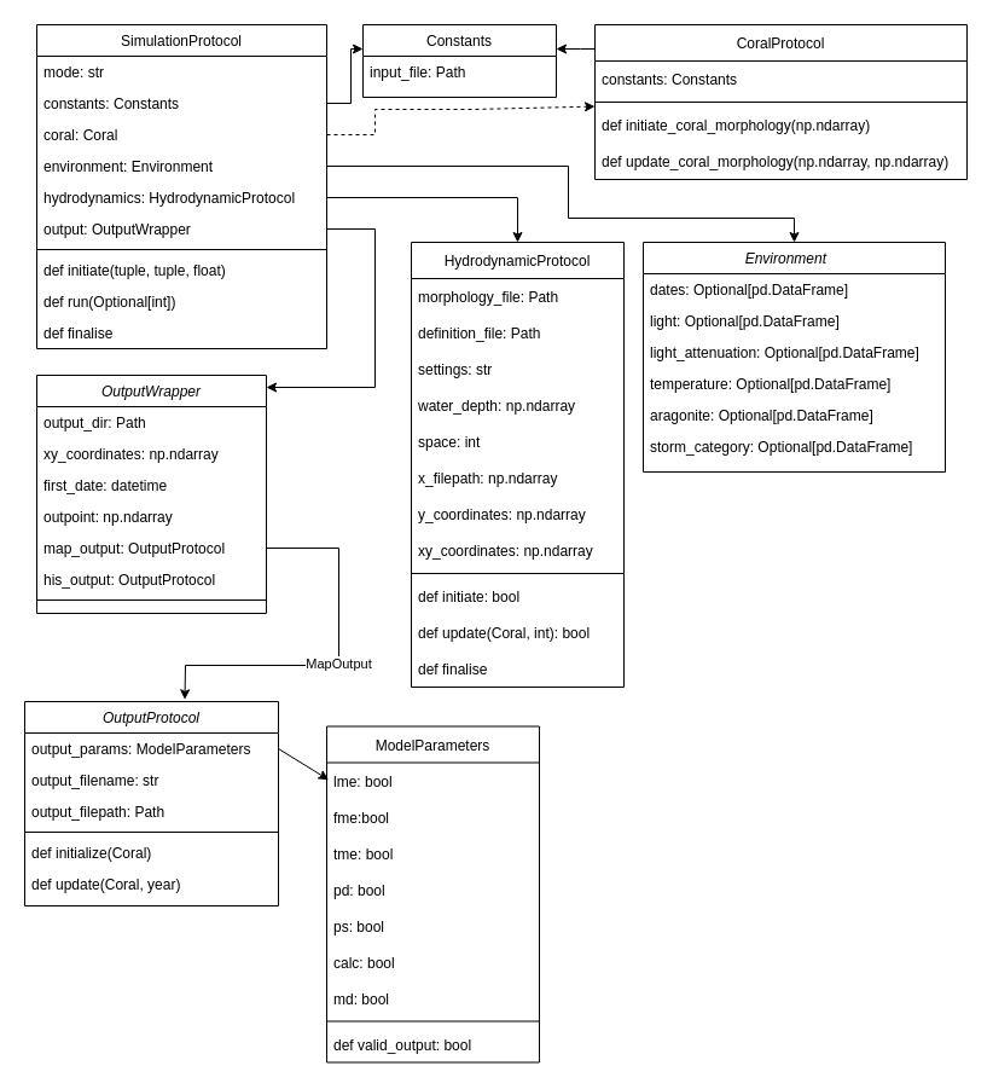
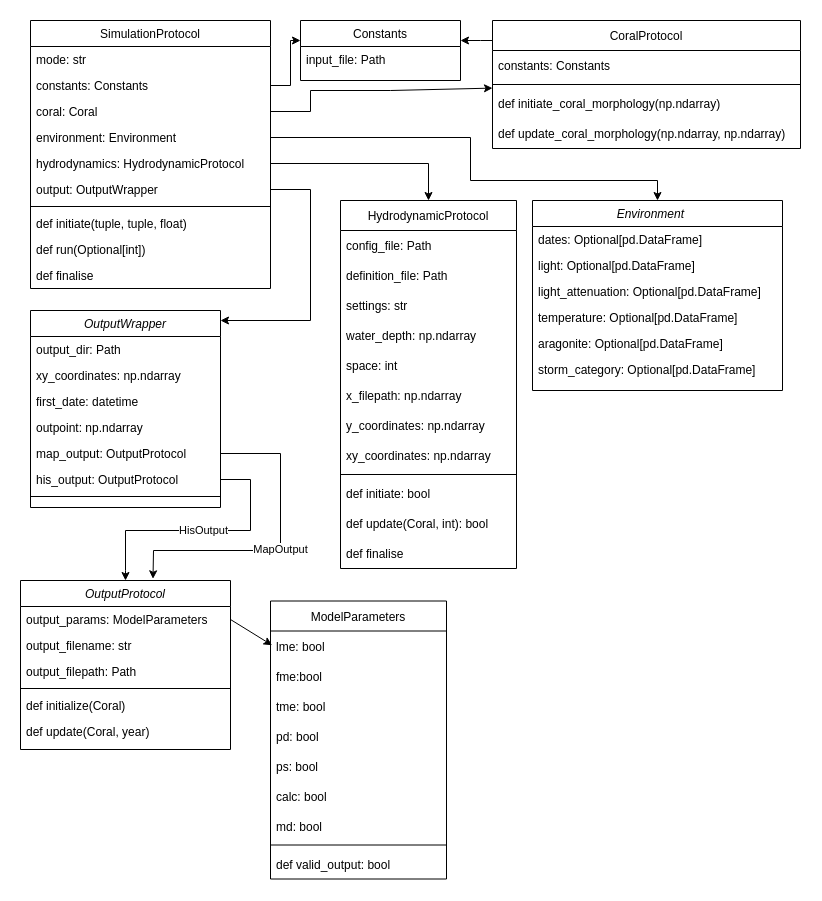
  <mxCell id="0" />
  <mxCell id="1" parent="0" />
  <mxCell id="2" value="Environment    " style="swimlane;fontStyle=2;align=center;verticalAlign=top;childLayout=stackLayout;horizontal=1;startSize=26;horizontalStack=0;resizeParent=1;resizeLast=0;collapsible=1;marginBottom=0;rounded=0;shadow=0;strokeWidth=1;" parent="1" vertex="1"><mxGeometry x="532" y="200" width="250" height="190" as="geometry"><mxRectangle x="230" y="140" width="160" height="26" as="alternateBounds" /></mxGeometry></mxCell>
  <mxCell id="3" value="dates: Optional[pd.DataFrame]" style="text;align=left;verticalAlign=top;spacingLeft=4;spacingRight=4;overflow=hidden;rotatable=0;points=[[0,0.5],[1,0.5]];portConstraint=eastwest;" parent="2" vertex="1"><mxGeometry y="26" width="250" height="26" as="geometry" /></mxCell>
  <mxCell id="4" value="light: Optional[pd.DataFrame]" style="text;align=left;verticalAlign=top;spacingLeft=4;spacingRight=4;overflow=hidden;rotatable=0;points=[[0,0.5],[1,0.5]];portConstraint=eastwest;rounded=0;shadow=0;html=0;" parent="2" vertex="1"><mxGeometry y="52" width="250" height="26" as="geometry" /></mxCell>
  <mxCell id="5" value="light_attenuation: Optional[pd.DataFrame]" style="text;align=left;verticalAlign=top;spacingLeft=4;spacingRight=4;overflow=hidden;rotatable=0;points=[[0,0.5],[1,0.5]];portConstraint=eastwest;rounded=0;shadow=0;html=0;" parent="2" vertex="1"><mxGeometry y="78" width="250" height="26" as="geometry" /></mxCell>
  <mxCell id="6" value="temperature: Optional[pd.DataFrame]" style="text;align=left;verticalAlign=top;spacingLeft=4;spacingRight=4;overflow=hidden;rotatable=0;points=[[0,0.5],[1,0.5]];portConstraint=eastwest;" parent="2" vertex="1"><mxGeometry y="104" width="250" height="26" as="geometry" /></mxCell>
  <mxCell id="7" value="aragonite: Optional[pd.DataFrame]" style="text;align=left;verticalAlign=top;spacingLeft=4;spacingRight=4;overflow=hidden;rotatable=0;points=[[0,0.5],[1,0.5]];portConstraint=eastwest;" parent="2" vertex="1"><mxGeometry y="130" width="250" height="26" as="geometry" /></mxCell>
  <mxCell id="8" value="storm_category: Optional[pd.DataFrame]" style="text;align=left;verticalAlign=top;spacingLeft=4;spacingRight=4;overflow=hidden;rotatable=0;points=[[0,0.5],[1,0.5]];portConstraint=eastwest;" parent="2" vertex="1"><mxGeometry y="156" width="250" height="26" as="geometry" /></mxCell>
  <mxCell id="9" value="Constants" style="swimlane;fontStyle=0;align=center;verticalAlign=top;childLayout=stackLayout;horizontal=1;startSize=26;horizontalStack=0;resizeParent=1;resizeLast=0;collapsible=1;marginBottom=0;rounded=0;shadow=0;strokeWidth=1;" parent="1" vertex="1"><mxGeometry x="300" y="20" width="160" height="60" as="geometry"><mxRectangle x="130" y="380" width="160" height="26" as="alternateBounds" /></mxGeometry></mxCell>
  <mxCell id="10" value="input_file: Path" style="text;align=left;verticalAlign=top;spacingLeft=4;spacingRight=4;overflow=hidden;rotatable=0;points=[[0,0.5],[1,0.5]];portConstraint=eastwest;" parent="9" vertex="1"><mxGeometry y="26" width="160" height="26" as="geometry" /></mxCell>
  <mxCell id="11" value="SimulationProtocol" style="swimlane;fontStyle=0;align=center;verticalAlign=top;childLayout=stackLayout;horizontal=1;startSize=26;horizontalStack=0;resizeParent=1;resizeLast=0;collapsible=1;marginBottom=0;rounded=0;shadow=0;strokeWidth=1;" parent="1" vertex="1"><mxGeometry x="30" y="20" width="240" height="268" as="geometry"><mxRectangle x="550" y="140" width="160" height="26" as="alternateBounds" /></mxGeometry></mxCell>
  <mxCell id="12" value="mode: str" style="text;align=left;verticalAlign=top;spacingLeft=4;spacingRight=4;overflow=hidden;rotatable=0;points=[[0,0.5],[1,0.5]];portConstraint=eastwest;rounded=0;shadow=0;html=0;" parent="11" vertex="1"><mxGeometry y="26" width="240" height="26" as="geometry" /></mxCell>
  <mxCell id="13" value="constants: Constants" style="text;align=left;verticalAlign=top;spacingLeft=4;spacingRight=4;overflow=hidden;rotatable=0;points=[[0,0.5],[1,0.5]];portConstraint=eastwest;rounded=0;shadow=0;html=0;" parent="11" vertex="1"><mxGeometry y="52" width="240" height="26" as="geometry" /></mxCell>
  <mxCell id="14" value="coral: Coral" style="text;align=left;verticalAlign=top;spacingLeft=4;spacingRight=4;overflow=hidden;rotatable=0;points=[[0,0.5],[1,0.5]];portConstraint=eastwest;rounded=0;shadow=0;html=0;" parent="11" vertex="1"><mxGeometry y="78" width="240" height="26" as="geometry" /></mxCell>
  <mxCell id="15" value="environment: Environment" style="text;align=left;verticalAlign=top;spacingLeft=4;spacingRight=4;overflow=hidden;rotatable=0;points=[[0,0.5],[1,0.5]];portConstraint=eastwest;" parent="11" vertex="1"><mxGeometry y="104" width="240" height="26" as="geometry" /></mxCell>
  <mxCell id="16" value="hydrodynamics: HydrodynamicProtocol" style="text;align=left;verticalAlign=top;spacingLeft=4;spacingRight=4;overflow=hidden;rotatable=0;points=[[0,0.5],[1,0.5]];portConstraint=eastwest;rounded=0;shadow=0;html=0;" parent="11" vertex="1"><mxGeometry y="130" width="240" height="26" as="geometry" /></mxCell>
  <mxCell id="17" value="output: OutputWrapper" style="text;align=left;verticalAlign=top;spacingLeft=4;spacingRight=4;overflow=hidden;rotatable=0;points=[[0,0.5],[1,0.5]];portConstraint=eastwest;rounded=0;shadow=0;html=0;" parent="11" vertex="1"><mxGeometry y="156" width="240" height="26" as="geometry" /></mxCell>
  <mxCell id="18" value="" style="line;html=1;strokeWidth=1;align=left;verticalAlign=middle;spacingTop=-1;spacingLeft=3;spacingRight=3;rotatable=0;labelPosition=right;points=[];portConstraint=eastwest;" parent="11" vertex="1"><mxGeometry y="182" width="240" height="8" as="geometry" /></mxCell>
  <mxCell id="19" value="def initiate(tuple, tuple, float)" style="text;align=left;verticalAlign=top;spacingLeft=4;spacingRight=4;overflow=hidden;rotatable=0;points=[[0,0.5],[1,0.5]];portConstraint=eastwest;rounded=0;shadow=0;html=0;" parent="11" vertex="1"><mxGeometry y="190" width="240" height="26" as="geometry" /></mxCell>
  <mxCell id="20" value="def run(Optional[int])" style="text;align=left;verticalAlign=top;spacingLeft=4;spacingRight=4;overflow=hidden;rotatable=0;points=[[0,0.5],[1,0.5]];portConstraint=eastwest;rounded=0;shadow=0;html=0;" parent="11" vertex="1"><mxGeometry y="216" width="240" height="26" as="geometry" /></mxCell>
  <mxCell id="21" value="def finalise" style="text;align=left;verticalAlign=top;spacingLeft=4;spacingRight=4;overflow=hidden;rotatable=0;points=[[0,0.5],[1,0.5]];portConstraint=eastwest;rounded=0;shadow=0;html=0;" parent="11" vertex="1"><mxGeometry y="242" width="240" height="26" as="geometry" /></mxCell>
  <mxCell id="22" style="edgeStyle=orthogonalEdgeStyle;rounded=0;orthogonalLoop=1;jettySize=auto;html=1;exitX=1;exitY=0.5;exitDx=0;exitDy=0;" parent="1" source="13" target="9" edge="1"><mxGeometry relative="1" as="geometry"><Array as="points"><mxPoint x="290" y="85" /><mxPoint x="290" y="40" /></Array></mxGeometry></mxCell>
  <mxCell id="23" value="OutputWrapper" style="swimlane;fontStyle=2;align=center;verticalAlign=top;childLayout=stackLayout;horizontal=1;startSize=26;horizontalStack=0;resizeParent=1;resizeLast=0;collapsible=1;marginBottom=0;rounded=0;shadow=0;strokeWidth=1;" parent="1" vertex="1"><mxGeometry x="30" y="310" width="190" height="197" as="geometry"><mxRectangle x="230" y="140" width="160" height="26" as="alternateBounds" /></mxGeometry></mxCell>
  <mxCell id="24" value="output_dir: Path" style="text;align=left;verticalAlign=top;spacingLeft=4;spacingRight=4;overflow=hidden;rotatable=0;points=[[0,0.5],[1,0.5]];portConstraint=eastwest;" parent="23" vertex="1"><mxGeometry y="26" width="190" height="26" as="geometry" /></mxCell>
  <mxCell id="25" value="xy_coordinates: np.ndarray" style="text;align=left;verticalAlign=top;spacingLeft=4;spacingRight=4;overflow=hidden;rotatable=0;points=[[0,0.5],[1,0.5]];portConstraint=eastwest;rounded=0;shadow=0;html=0;" parent="23" vertex="1"><mxGeometry y="52" width="190" height="26" as="geometry" /></mxCell>
  <mxCell id="26" value="first_date: datetime" style="text;align=left;verticalAlign=top;spacingLeft=4;spacingRight=4;overflow=hidden;rotatable=0;points=[[0,0.5],[1,0.5]];portConstraint=eastwest;rounded=0;shadow=0;html=0;" parent="23" vertex="1"><mxGeometry y="78" width="190" height="26" as="geometry" /></mxCell>
  <mxCell id="27" value="outpoint: np.ndarray" style="text;align=left;verticalAlign=top;spacingLeft=4;spacingRight=4;overflow=hidden;rotatable=0;points=[[0,0.5],[1,0.5]];portConstraint=eastwest;" parent="23" vertex="1"><mxGeometry y="104" width="190" height="26" as="geometry" /></mxCell>
  <mxCell id="28" value="map_output: OutputProtocol" style="text;align=left;verticalAlign=top;spacingLeft=4;spacingRight=4;overflow=hidden;rotatable=0;points=[[0,0.5],[1,0.5]];portConstraint=eastwest;" parent="23" vertex="1"><mxGeometry y="130" width="190" height="26" as="geometry" /></mxCell>
  <mxCell id="29" value="his_output: OutputProtocol" style="text;align=left;verticalAlign=top;spacingLeft=4;spacingRight=4;overflow=hidden;rotatable=0;points=[[0,0.5],[1,0.5]];portConstraint=eastwest;" parent="23" vertex="1"><mxGeometry y="156" width="190" height="26" as="geometry" /></mxCell>
  <mxCell id="30" value="" style="line;html=1;strokeWidth=1;align=left;verticalAlign=middle;spacingTop=-1;spacingLeft=3;spacingRight=3;rotatable=0;labelPosition=right;points=[];portConstraint=eastwest;" parent="23" vertex="1"><mxGeometry y="182" width="190" height="8" as="geometry" /></mxCell>
  <mxCell id="31" value="OutputProtocol" style="swimlane;fontStyle=2;align=center;verticalAlign=top;childLayout=stackLayout;horizontal=1;startSize=26;horizontalStack=0;resizeParent=1;resizeLast=0;collapsible=1;marginBottom=0;rounded=0;shadow=0;strokeWidth=1;" parent="1" vertex="1"><mxGeometry x="20" y="580" width="210" height="169" as="geometry"><mxRectangle x="230" y="140" width="160" height="26" as="alternateBounds" /></mxGeometry></mxCell>
  <mxCell id="32" value="output_params: ModelParameters" style="text;align=left;verticalAlign=top;spacingLeft=4;spacingRight=4;overflow=hidden;rotatable=0;points=[[0,0.5],[1,0.5]];portConstraint=eastwest;" parent="31" vertex="1"><mxGeometry y="26" width="210" height="26" as="geometry" /></mxCell>
  <mxCell id="33" value="output_filename: str" style="text;align=left;verticalAlign=top;spacingLeft=4;spacingRight=4;overflow=hidden;rotatable=0;points=[[0,0.5],[1,0.5]];portConstraint=eastwest;rounded=0;shadow=0;html=0;" parent="31" vertex="1"><mxGeometry y="52" width="210" height="26" as="geometry" /></mxCell>
  <mxCell id="34" value="output_filepath: Path" style="text;align=left;verticalAlign=top;spacingLeft=4;spacingRight=4;overflow=hidden;rotatable=0;points=[[0,0.5],[1,0.5]];portConstraint=eastwest;rounded=0;shadow=0;html=0;" parent="31" vertex="1"><mxGeometry y="78" width="210" height="26" as="geometry" /></mxCell>
  <mxCell id="35" value="" style="line;html=1;strokeWidth=1;align=left;verticalAlign=middle;spacingTop=-1;spacingLeft=3;spacingRight=3;rotatable=0;labelPosition=right;points=[];portConstraint=eastwest;" parent="31" vertex="1"><mxGeometry y="104" width="210" height="8" as="geometry" /></mxCell>
  <mxCell id="36" value="def initialize(Coral)" style="text;align=left;verticalAlign=top;spacingLeft=4;spacingRight=4;overflow=hidden;rotatable=0;points=[[0,0.5],[1,0.5]];portConstraint=eastwest;" parent="31" vertex="1"><mxGeometry y="112" width="210" height="26" as="geometry" /></mxCell>
  <mxCell id="37" value="def update(Coral, year)" style="text;align=left;verticalAlign=top;spacingLeft=4;spacingRight=4;overflow=hidden;rotatable=0;points=[[0,0.5],[1,0.5]];portConstraint=eastwest;" parent="31" vertex="1"><mxGeometry y="138" width="210" height="26" as="geometry" /></mxCell>
  <mxCell id="38" style="edgeStyle=orthogonalEdgeStyle;rounded=0;orthogonalLoop=1;jettySize=auto;html=1;exitX=1;exitY=0.5;exitDx=0;exitDy=0;" parent="1" source="17" target="23" edge="1"><mxGeometry relative="1" as="geometry"><mxPoint x="330" y="147" as="sourcePoint" /><mxPoint x="350" y="230" as="targetPoint" /><Array as="points"><mxPoint x="310" y="189" /><mxPoint x="310" y="320" /><mxPoint x="125" y="320" /></Array></mxGeometry></mxCell>
  <mxCell id="39" value="ModelParameters" style="swimlane;fontStyle=0;childLayout=stackLayout;horizontal=1;startSize=30;horizontalStack=0;resizeParent=1;resizeParentMax=0;resizeLast=0;collapsible=1;marginBottom=0;" parent="1" vertex="1"><mxGeometry x="270" y="600.5" width="176" height="278" as="geometry" /></mxCell>
  <mxCell id="40" value="lme: bool" style="text;strokeColor=none;fillColor=none;align=left;verticalAlign=middle;spacingLeft=4;spacingRight=4;overflow=hidden;points=[[0,0.5],[1,0.5]];portConstraint=eastwest;rotatable=0;" parent="39" vertex="1"><mxGeometry y="30" width="176" height="30" as="geometry" /></mxCell>
  <mxCell id="41" value="fme:bool" style="text;strokeColor=none;fillColor=none;align=left;verticalAlign=middle;spacingLeft=4;spacingRight=4;overflow=hidden;points=[[0,0.5],[1,0.5]];portConstraint=eastwest;rotatable=0;" parent="39" vertex="1"><mxGeometry y="60" width="176" height="30" as="geometry" /></mxCell>
  <mxCell id="42" value="tme: bool" style="text;strokeColor=none;fillColor=none;align=left;verticalAlign=middle;spacingLeft=4;spacingRight=4;overflow=hidden;points=[[0,0.5],[1,0.5]];portConstraint=eastwest;rotatable=0;" parent="39" vertex="1"><mxGeometry y="90" width="176" height="30" as="geometry" /></mxCell>
  <mxCell id="43" value="pd: bool" style="text;strokeColor=none;fillColor=none;align=left;verticalAlign=middle;spacingLeft=4;spacingRight=4;overflow=hidden;points=[[0,0.5],[1,0.5]];portConstraint=eastwest;rotatable=0;" parent="39" vertex="1"><mxGeometry y="120" width="176" height="30" as="geometry" /></mxCell>
  <mxCell id="44" value="ps: bool" style="text;strokeColor=none;fillColor=none;align=left;verticalAlign=middle;spacingLeft=4;spacingRight=4;overflow=hidden;points=[[0,0.5],[1,0.5]];portConstraint=eastwest;rotatable=0;" parent="39" vertex="1"><mxGeometry y="150" width="176" height="30" as="geometry" /></mxCell>
  <mxCell id="45" value="calc: bool" style="text;strokeColor=none;fillColor=none;align=left;verticalAlign=middle;spacingLeft=4;spacingRight=4;overflow=hidden;points=[[0,0.5],[1,0.5]];portConstraint=eastwest;rotatable=0;" parent="39" vertex="1"><mxGeometry y="180" width="176" height="30" as="geometry" /></mxCell>
  <mxCell id="46" value="md: bool" style="text;strokeColor=none;fillColor=none;align=left;verticalAlign=middle;spacingLeft=4;spacingRight=4;overflow=hidden;points=[[0,0.5],[1,0.5]];portConstraint=eastwest;rotatable=0;" parent="39" vertex="1"><mxGeometry y="210" width="176" height="30" as="geometry" /></mxCell>
  <mxCell id="47" value="" style="line;html=1;strokeWidth=1;align=left;verticalAlign=middle;spacingTop=-1;spacingLeft=3;spacingRight=3;rotatable=0;labelPosition=right;points=[];portConstraint=eastwest;" parent="39" vertex="1"><mxGeometry y="240" width="176" height="8" as="geometry" /></mxCell>
  <mxCell id="48" value="def valid_output: bool" style="text;strokeColor=none;fillColor=none;align=left;verticalAlign=middle;spacingLeft=4;spacingRight=4;overflow=hidden;points=[[0,0.5],[1,0.5]];portConstraint=eastwest;rotatable=0;" parent="39" vertex="1"><mxGeometry y="248" width="176" height="30" as="geometry" /></mxCell>
  <mxCell id="49" value="HydrodynamicProtocol" style="swimlane;fontStyle=0;childLayout=stackLayout;horizontal=1;startSize=30;horizontalStack=0;resizeParent=1;resizeParentMax=0;resizeLast=0;collapsible=1;marginBottom=0;" parent="1" vertex="1"><mxGeometry x="340" y="200" width="176" height="368" as="geometry" /></mxCell>
- <mxCell id="50" value="morphology_file: Path" style="text;strokeColor=none;fillColor=none;align=left;verticalAlign=middle;spacingLeft=4;spacingRight=4;overflow=hidden;points=[[0,0.5],[1,0.5]];portConstraint=eastwest;rotatable=0;" parent="49" vertex="1"><mxGeometry y="30" width="176" height="30" as="geometry" /></mxCell>
+ <mxCell id="50" value="config_file: Path" style="text;strokeColor=none;fillColor=none;align=left;verticalAlign=middle;spacingLeft=4;spacingRight=4;overflow=hidden;points=[[0,0.5],[1,0.5]];portConstraint=eastwest;rotatable=0;" parent="49" vertex="1"><mxGeometry y="30" width="176" height="30" as="geometry" /></mxCell>
  <mxCell id="51" value="definition_file: Path" style="text;strokeColor=none;fillColor=none;align=left;verticalAlign=middle;spacingLeft=4;spacingRight=4;overflow=hidden;points=[[0,0.5],[1,0.5]];portConstraint=eastwest;rotatable=0;" parent="49" vertex="1"><mxGeometry y="60" width="176" height="30" as="geometry" /></mxCell>
  <mxCell id="52" value="settings: str" style="text;strokeColor=none;fillColor=none;align=left;verticalAlign=middle;spacingLeft=4;spacingRight=4;overflow=hidden;points=[[0,0.5],[1,0.5]];portConstraint=eastwest;rotatable=0;" parent="49" vertex="1"><mxGeometry y="90" width="176" height="30" as="geometry" /></mxCell>
  <mxCell id="53" value="water_depth: np.ndarray" style="text;strokeColor=none;fillColor=none;align=left;verticalAlign=middle;spacingLeft=4;spacingRight=4;overflow=hidden;points=[[0,0.5],[1,0.5]];portConstraint=eastwest;rotatable=0;" parent="49" vertex="1"><mxGeometry y="120" width="176" height="30" as="geometry" /></mxCell>
  <mxCell id="54" value="space: int" style="text;strokeColor=none;fillColor=none;align=left;verticalAlign=middle;spacingLeft=4;spacingRight=4;overflow=hidden;points=[[0,0.5],[1,0.5]];portConstraint=eastwest;rotatable=0;" parent="49" vertex="1"><mxGeometry y="150" width="176" height="30" as="geometry" /></mxCell>
  <mxCell id="55" value="x_filepath: np.ndarray" style="text;strokeColor=none;fillColor=none;align=left;verticalAlign=middle;spacingLeft=4;spacingRight=4;overflow=hidden;points=[[0,0.5],[1,0.5]];portConstraint=eastwest;rotatable=0;" parent="49" vertex="1"><mxGeometry y="180" width="176" height="30" as="geometry" /></mxCell>
  <mxCell id="56" value="y_coordinates: np.ndarray" style="text;strokeColor=none;fillColor=none;align=left;verticalAlign=middle;spacingLeft=4;spacingRight=4;overflow=hidden;points=[[0,0.5],[1,0.5]];portConstraint=eastwest;rotatable=0;" parent="49" vertex="1"><mxGeometry y="210" width="176" height="30" as="geometry" /></mxCell>
  <mxCell id="57" value="xy_coordinates: np.ndarray" style="text;strokeColor=none;fillColor=none;align=left;verticalAlign=middle;spacingLeft=4;spacingRight=4;overflow=hidden;points=[[0,0.5],[1,0.5]];portConstraint=eastwest;rotatable=0;" parent="49" vertex="1"><mxGeometry y="240" width="176" height="30" as="geometry" /></mxCell>
  <mxCell id="58" value="" style="line;html=1;strokeWidth=1;align=left;verticalAlign=middle;spacingTop=-1;spacingLeft=3;spacingRight=3;rotatable=0;labelPosition=right;points=[];portConstraint=eastwest;" parent="49" vertex="1"><mxGeometry y="270" width="176" height="8" as="geometry" /></mxCell>
  <mxCell id="59" value="def initiate: bool" style="text;strokeColor=none;fillColor=none;align=left;verticalAlign=middle;spacingLeft=4;spacingRight=4;overflow=hidden;points=[[0,0.5],[1,0.5]];portConstraint=eastwest;rotatable=0;" parent="49" vertex="1"><mxGeometry y="278" width="176" height="30" as="geometry" /></mxCell>
  <mxCell id="60" value="def update(Coral, int): bool" style="text;strokeColor=none;fillColor=none;align=left;verticalAlign=middle;spacingLeft=4;spacingRight=4;overflow=hidden;points=[[0,0.5],[1,0.5]];portConstraint=eastwest;rotatable=0;" parent="49" vertex="1"><mxGeometry y="308" width="176" height="30" as="geometry" /></mxCell>
  <mxCell id="61" value="def finalise" style="text;strokeColor=none;fillColor=none;align=left;verticalAlign=middle;spacingLeft=4;spacingRight=4;overflow=hidden;points=[[0,0.5],[1,0.5]];portConstraint=eastwest;rotatable=0;" parent="49" vertex="1"><mxGeometry y="338" width="176" height="30" as="geometry" /></mxCell>
  <mxCell id="62" style="edgeStyle=orthogonalEdgeStyle;rounded=0;orthogonalLoop=1;jettySize=auto;html=1;exitX=1;exitY=0.5;exitDx=0;exitDy=0;" parent="1" source="16" target="49" edge="1"><mxGeometry relative="1" as="geometry"><Array as="points"><mxPoint x="428" y="163" /></Array><mxPoint x="300" y="173" as="sourcePoint" /><mxPoint x="1060" y="130" as="targetPoint" /></mxGeometry></mxCell>
  <mxCell id="63" style="edgeStyle=orthogonalEdgeStyle;rounded=0;orthogonalLoop=1;jettySize=auto;html=1;" parent="1" source="64" target="9" edge="1"><mxGeometry relative="1" as="geometry"><Array as="points"><mxPoint x="480" y="40" /><mxPoint x="480" y="40" /></Array></mxGeometry></mxCell>
  <mxCell id="64" value="CoralProtocol" style="swimlane;fontStyle=0;childLayout=stackLayout;horizontal=1;startSize=30;horizontalStack=0;resizeParent=1;resizeParentMax=0;resizeLast=0;collapsible=1;marginBottom=0;" parent="1" vertex="1"><mxGeometry x="492" y="20" width="308" height="128" as="geometry" /></mxCell>
  <mxCell id="65" value="constants: Constants" style="text;strokeColor=none;fillColor=none;align=left;verticalAlign=middle;spacingLeft=4;spacingRight=4;overflow=hidden;points=[[0,0.5],[1,0.5]];portConstraint=eastwest;rotatable=0;" parent="64" vertex="1"><mxGeometry y="30" width="308" height="30" as="geometry" /></mxCell>
  <mxCell id="66" value="" style="line;html=1;strokeWidth=1;align=left;verticalAlign=middle;spacingTop=-1;spacingLeft=3;spacingRight=3;rotatable=0;labelPosition=right;points=[];portConstraint=eastwest;" parent="64" vertex="1"><mxGeometry y="60" width="308" height="8" as="geometry" /></mxCell>
  <mxCell id="67" value="def initiate_coral_morphology(np.ndarray)" style="text;strokeColor=none;fillColor=none;align=left;verticalAlign=middle;spacingLeft=4;spacingRight=4;overflow=hidden;points=[[0,0.5],[1,0.5]];portConstraint=eastwest;rotatable=0;" parent="64" vertex="1"><mxGeometry y="68" width="308" height="30" as="geometry" /></mxCell>
  <mxCell id="68" value="def update_coral_morphology(np.ndarray, np.ndarray)" style="text;strokeColor=none;fillColor=none;align=left;verticalAlign=middle;spacingLeft=4;spacingRight=4;overflow=hidden;points=[[0,0.5],[1,0.5]];portConstraint=eastwest;rotatable=0;" parent="64" vertex="1"><mxGeometry y="98" width="308" height="30" as="geometry" /></mxCell>
  <mxCell id="69" value="" style="endArrow=classic;html=1;rounded=0;exitX=1;exitY=0.5;exitDx=0;exitDy=0;entryX=0.009;entryY=0.159;entryDx=0;entryDy=0;entryPerimeter=0;" parent="1" source="32" target="39" edge="1"><mxGeometry width="50" height="50" relative="1" as="geometry"><mxPoint x="510" y="720" as="sourcePoint" /><mxPoint x="560" y="670" as="targetPoint" /><Array as="points" /></mxGeometry></mxCell>
- <mxCell id="70" value="" style="endArrow=classic;html=1;rounded=0;exitX=1;exitY=0.5;exitDx=0;exitDy=0;dashed=1;" parent="1" source="14" target="64" edge="1"><mxGeometry width="50" height="50" relative="1" as="geometry"><mxPoint x="810" y="440" as="sourcePoint" /><mxPoint x="860" y="390" as="targetPoint" /><Array as="points"><mxPoint x="310" y="111" /><mxPoint x="310" y="90" /><mxPoint x="390" y="90" /></Array></mxGeometry></mxCell>
+ <mxCell id="70" value="" style="endArrow=classic;html=1;rounded=0;exitX=1;exitY=0.5;exitDx=0;exitDy=0;" parent="1" source="14" target="64" edge="1"><mxGeometry width="50" height="50" relative="1" as="geometry"><mxPoint x="810" y="440" as="sourcePoint" /><mxPoint x="860" y="390" as="targetPoint" /><Array as="points"><mxPoint x="310" y="111" /><mxPoint x="310" y="90" /><mxPoint x="390" y="90" /></Array></mxGeometry></mxCell>
  <mxCell id="71" style="edgeStyle=orthogonalEdgeStyle;rounded=0;orthogonalLoop=1;jettySize=auto;html=1;exitX=1;exitY=0.5;exitDx=0;exitDy=0;entryX=0.5;entryY=0;entryDx=0;entryDy=0;" parent="1" source="15" target="2" edge="1"><mxGeometry relative="1" as="geometry"><Array as="points"><mxPoint x="470" y="137" /><mxPoint x="470" y="180" /><mxPoint x="657" y="180" /></Array></mxGeometry></mxCell>
+ <mxCell id="72" value="HisOutput" style="endArrow=classic;html=1;rounded=0;exitX=1;exitY=0.5;exitDx=0;exitDy=0;entryX=0.5;entryY=0;entryDx=0;entryDy=0;" parent="1" source="29" target="31" edge="1"><mxGeometry width="50" height="50" relative="1" as="geometry"><mxPoint x="810" y="510" as="sourcePoint" /><mxPoint x="860" y="460" as="targetPoint" /><Array as="points"><mxPoint x="250" y="479" /><mxPoint x="250" y="530" /><mxPoint x="125" y="530" /><mxPoint x="125" y="570" /></Array></mxGeometry></mxCell>
  <mxCell id="73" value="MapOutput" style="endArrow=classic;html=1;rounded=0;exitX=1;exitY=0.5;exitDx=0;exitDy=0;entryX=0.631;entryY=-0.01;entryDx=0;entryDy=0;entryPerimeter=0;" parent="1" source="28" target="31" edge="1"><mxGeometry width="50" height="50" relative="1" as="geometry"><mxPoint x="810" y="510" as="sourcePoint" /><mxPoint x="860" y="460" as="targetPoint" /><Array as="points"><mxPoint x="280" y="453" /><mxPoint x="280" y="550" /><mxPoint x="153" y="550" /></Array></mxGeometry></mxCell>
